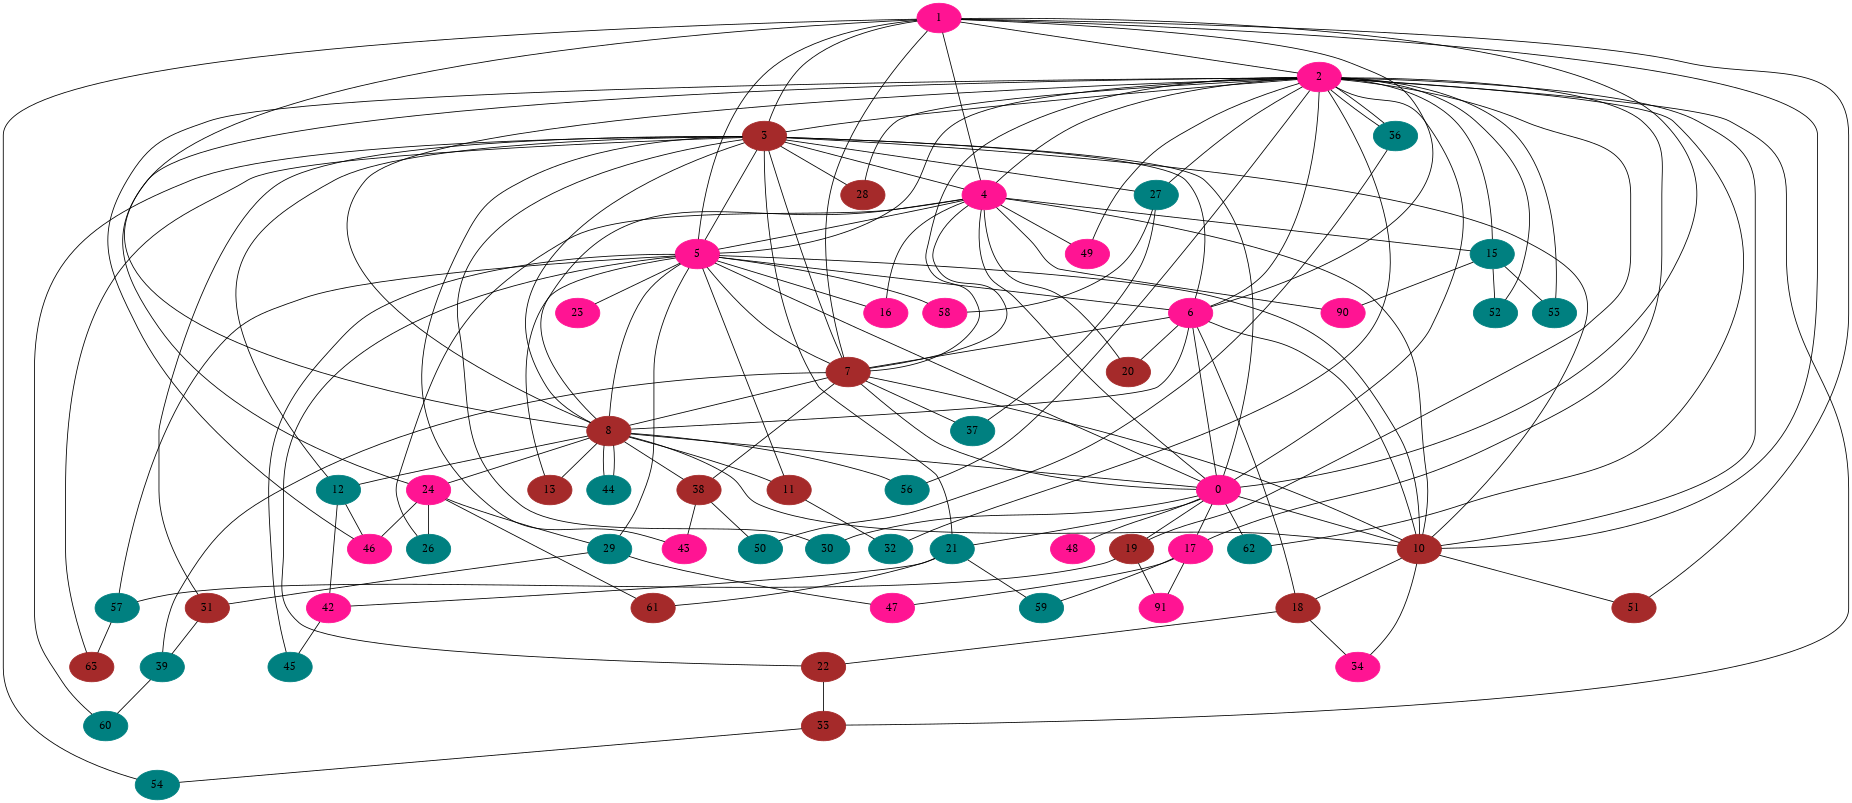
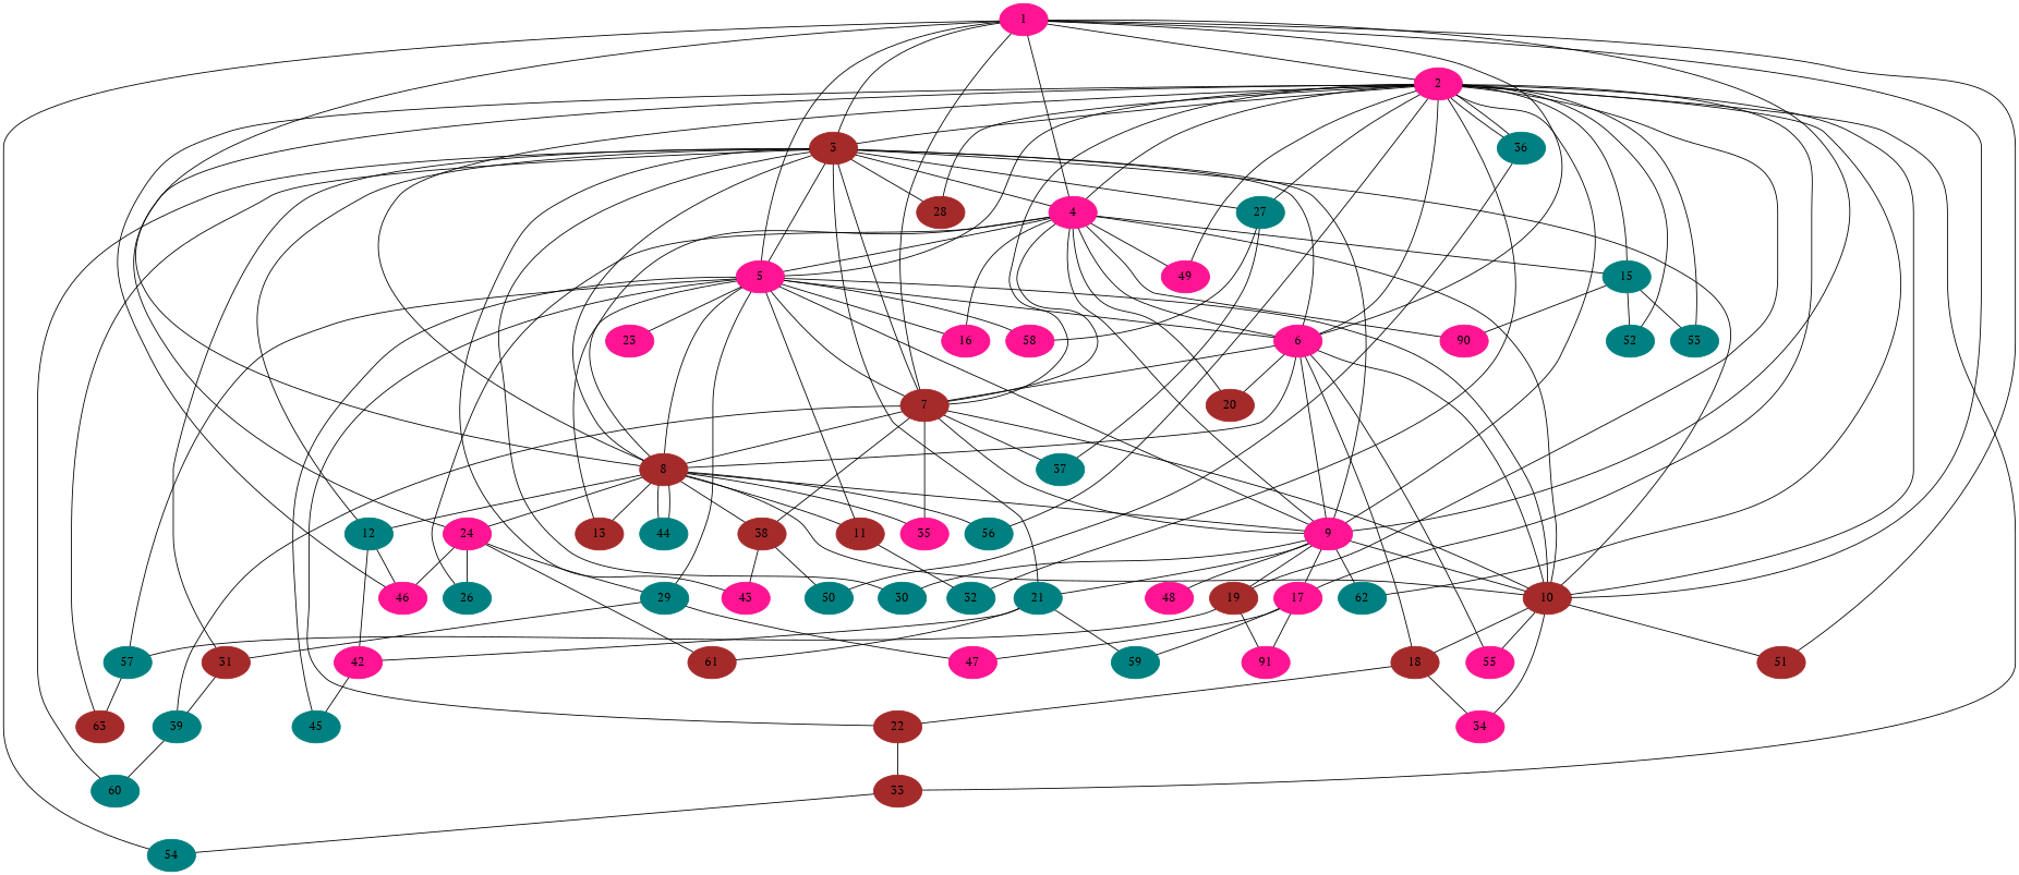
  graph {
    fontname="PT Serif"
    node [color=deeppink fontname="PT Serif" style=filled]
    edge [fontname="PT Serif"]
    1
    2
    3 [color=brown]
    4
    5
    6
    7 [color=brown]
    8 [color=brown]
-   9 [label=0]
+   9
    10 [color=brown]
    51 [color=brown]
    54 [color=teal]
    15 [color=teal]
    17
    19 [color=brown]
    24
    27 [color=teal]
    28 [color=brown]
    32 [color=teal]
    33 [color=brown]
    36 [color=teal]
    49
    52 [color=teal]
    53 [color=teal]
    56 [color=teal]
    62 [color=teal]
    46
    12 [color=teal]
    21 [color=teal]
    30 [color=teal]
    31 [color=brown]
    43
    60 [color=teal]
    63 [color=brown]
    16
    20 [color=brown]
    26 [color=teal]
    n38 [label=90]
    23
    11 [color=brown]
    13 [color=brown]
    22 [color=brown]
    29 [color=teal]
    45 [color=teal]
    57 [color=teal]
    58
    18 [color=brown]
+   55
+   35
    37 [color=teal]
    38 [color=brown]
    39 [color=teal]
    44 [color=teal]
    48
    34
    n56 [label=91]
    47
    59 [color=teal]
    61 [color=brown]
    50 [color=teal]
    42
    1 -- 2
    1 -- 3
    1 -- 4
    1 -- 5
    1 -- 6
    1 -- 7
    1 -- 8
    1 -- 9
    1 -- 10
    1 -- 51
    1 -- 54
    2 -- 3
    2 -- 4
    2 -- 5
    2 -- 6
    2 -- 7
    2 -- 8
    2 -- 9
    2 -- 10
    2 -- 15
    2 -- 17
    2 -- 19
    2 -- 24
    2 -- 27
    2 -- 28
    2 -- 32
    2 -- 33
    2 -- 36
    2 -- 36
    2 -- 49
    2 -- 52
    2 -- 53
    2 -- 56
    2 -- 62
    2 -- 46
    3 -- 4
    3 -- 5
    3 -- 6
    3 -- 7
    3 -- 8
    3 -- 9
    3 -- 10
    3 -- 27
    3 -- 28
    3 -- 12
    3 -- 21
    3 -- 30
    3 -- 31
    3 -- 43
    3 -- 60
    3 -- 63
    4 -- 5
+   4 -- 6
    4 -- 7
    4 -- 8
    4 -- 9
    4 -- 10
    4 -- 15
    4 -- 49
    4 -- 16
    4 -- 20
    4 -- 26
    4 -- n38
    5 -- 6
    5 -- 7
    5 -- 8
    5 -- 9
    5 -- 10
    5 -- 16
    5 -- 23
    5 -- 11
    5 -- 13
    5 -- 22
    5 -- 29
    5 -- 45
    5 -- 57
    5 -- 58
    6 -- 7
    6 -- 8
    6 -- 9
    6 -- 10
    6 -- 20
    6 -- 18
+   6 -- 55
    7 -- 8
    7 -- 9
    7 -- 10
+   7 -- 35
    7 -- 37
    7 -- 38
    7 -- 39
    8 -- 9
    8 -- 10
    8 -- 24
    8 -- 56
    8 -- 12
    8 -- 11
    8 -- 13
+   8 -- 35
    8 -- 38
    8 -- 44
    8 -- 44
    9 -- 10
    9 -- 17
    9 -- 19
    9 -- 62
    9 -- 21
    9 -- 30
    9 -- 48
    10 -- 51
    10 -- 18
+   10 -- 55
    10 -- 34
    15 -- 52
    15 -- 53
    15 -- n38
    17 -- n56
    17 -- 47
    17 -- 59
    19 -- 57
    19 -- n56
    24 -- 46
    24 -- 26
    24 -- 29
    24 -- 61
    27 -- 58
    27 -- 37
    33 -- 54
    36 -- 50
    12 -- 46
    12 -- 42
    21 -- 59
    21 -- 61
    21 -- 42
    31 -- 39
    11 -- 32
    22 -- 33
    29 -- 31
    29 -- 47
    57 -- 63
    18 -- 22
    18 -- 34
    38 -- 43
    38 -- 50
    39 -- 60
    42 -- 45
  }
